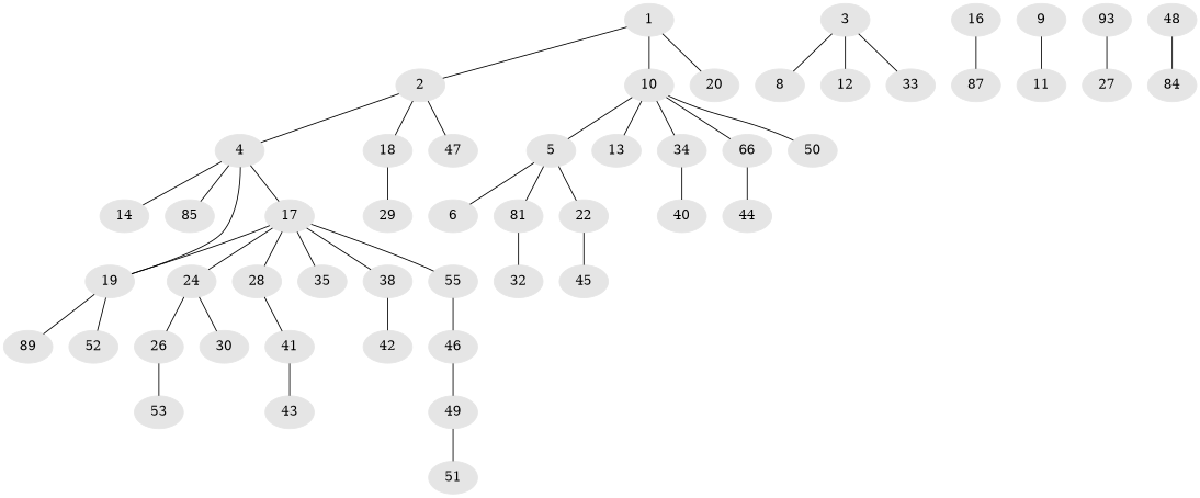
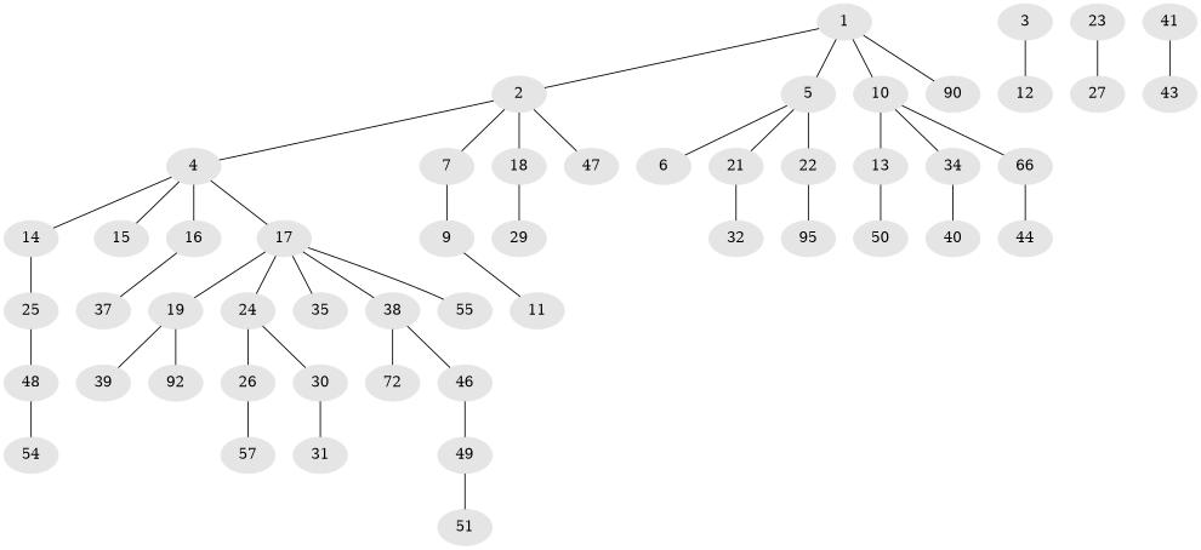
  graph {
    node [color=gray90 style=filled]
    edge [weight=1.0]
    1
    2
    5
    10
-   20
+   20 [label=90]
    4
+   7
    18
    47
    6
-   21 [label=81]
+   21
    22
    13
    34
    n15 [label=66]
    3
-   8
    12
-   33
    14
-   15 [label=85]
+   15
    16
    17
    9
    29
-   23 [label=93]
+   23
    27
-   37 [label=87]
+   25
+   37
    19
    24
-   28
    35
    38
    55
    32
-   45
+   45 [label=95]
    11
    50
    40
    44
    48
-   39 [label=89]
-   52
+   39
+   52 [label=92]
    26
    30
    41
-   42
+   42 [label=72]
    46
-   53
-   54 [label=84]
+   53 [label=57]
+   31
+   54
    43
    49
    51
    1 -- 2
-   10 -- 5
+   1 -- 5
    1 -- 10
    1 -- 20
    2 -- 4
+   2 -- 7
    2 -- 18
    2 -- 47
    5 -- 6
    5 -- 21
    5 -- 22 [weight=3.0]
    10 -- 13
    10 -- 34
    10 -- n15
    4 -- 14
    4 -- 15
-   4 -- 19
+   4 -- 16
    4 -- 17
+   7 -- 9
    18 -- 29 [weight=2.0]
    21 -- 32 [weight=2.0]
    22 -- 45
-   10 -- 50
+   13 -- 50
    34 -- 40
    n15 -- 44
-   3 -- 8
    3 -- 12
-   3 -- 33
+   14 -- 25 [weight=2.0]
    16 -- 37
    17 -- 19
    17 -- 24
-   17 -- 28
    17 -- 35
    17 -- 38
    17 -- 55
    9 -- 11
    23 -- 27
+   25 -- 48
    19 -- 39
    19 -- 52
    24 -- 26
    24 -- 30 [weight=2.0]
-   28 -- 41
    38 -- 42
-   55 -- 46 [weight=2.0]
+   38 -- 46 [weight=2.0]
    48 -- 54
    26 -- 53
+   30 -- 31
    41 -- 43
    46 -- 49
    49 -- 51
  }
